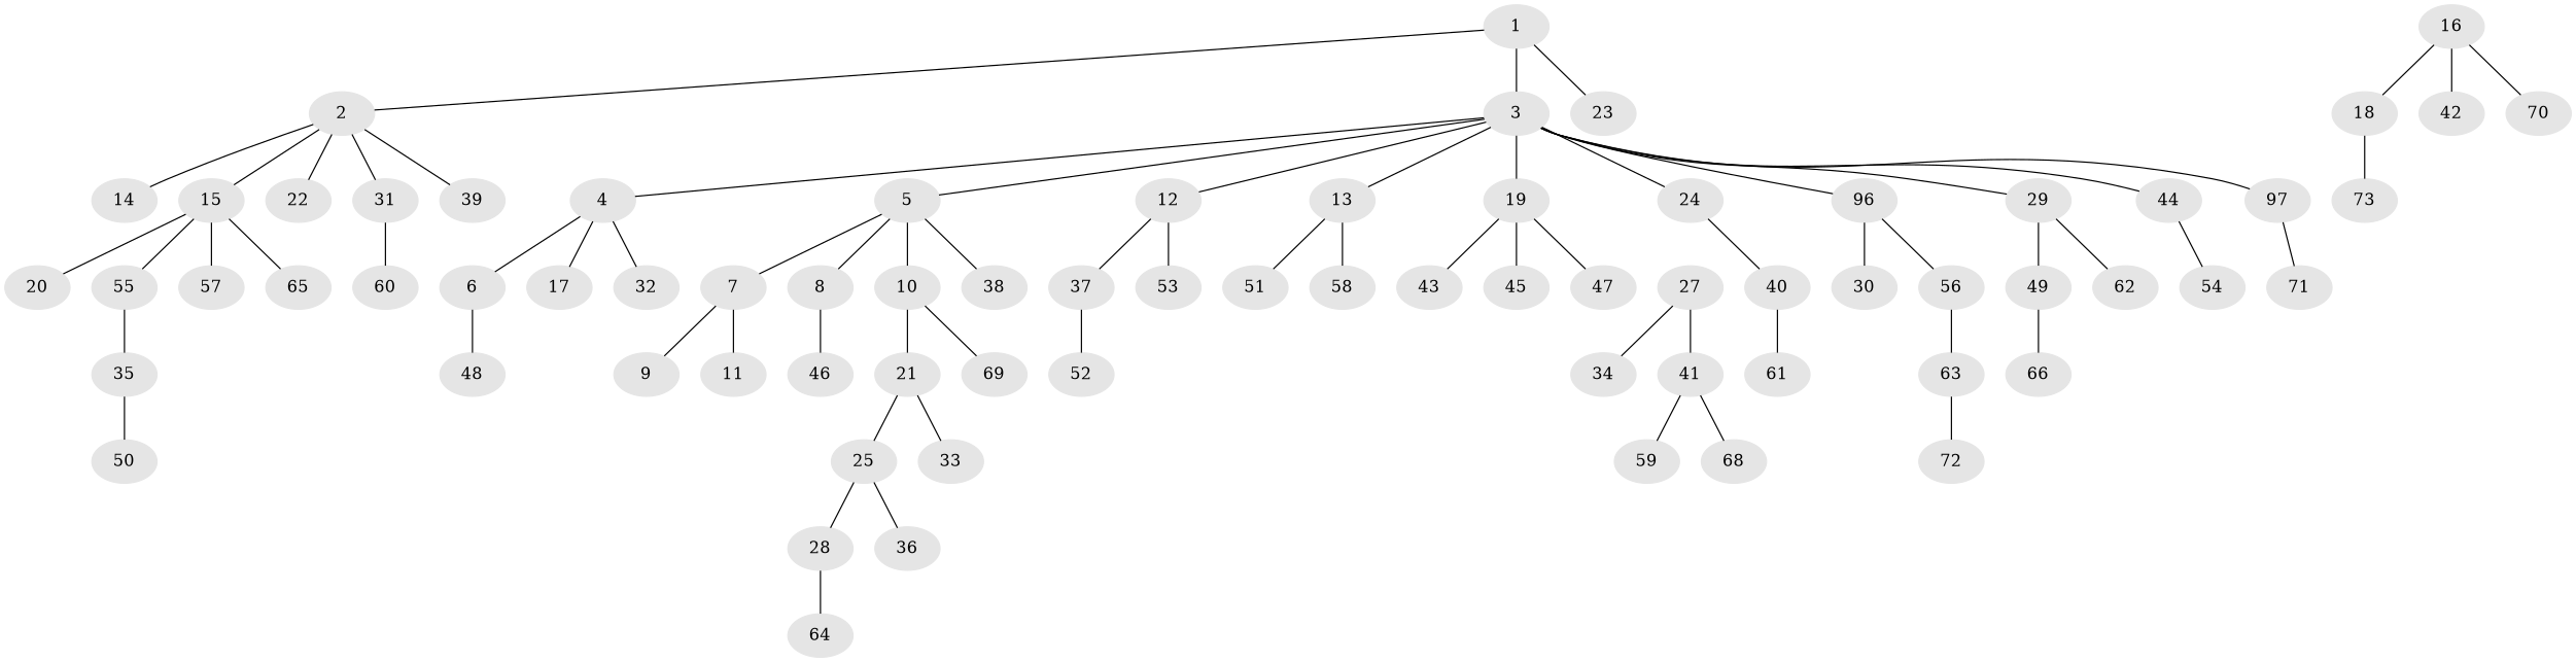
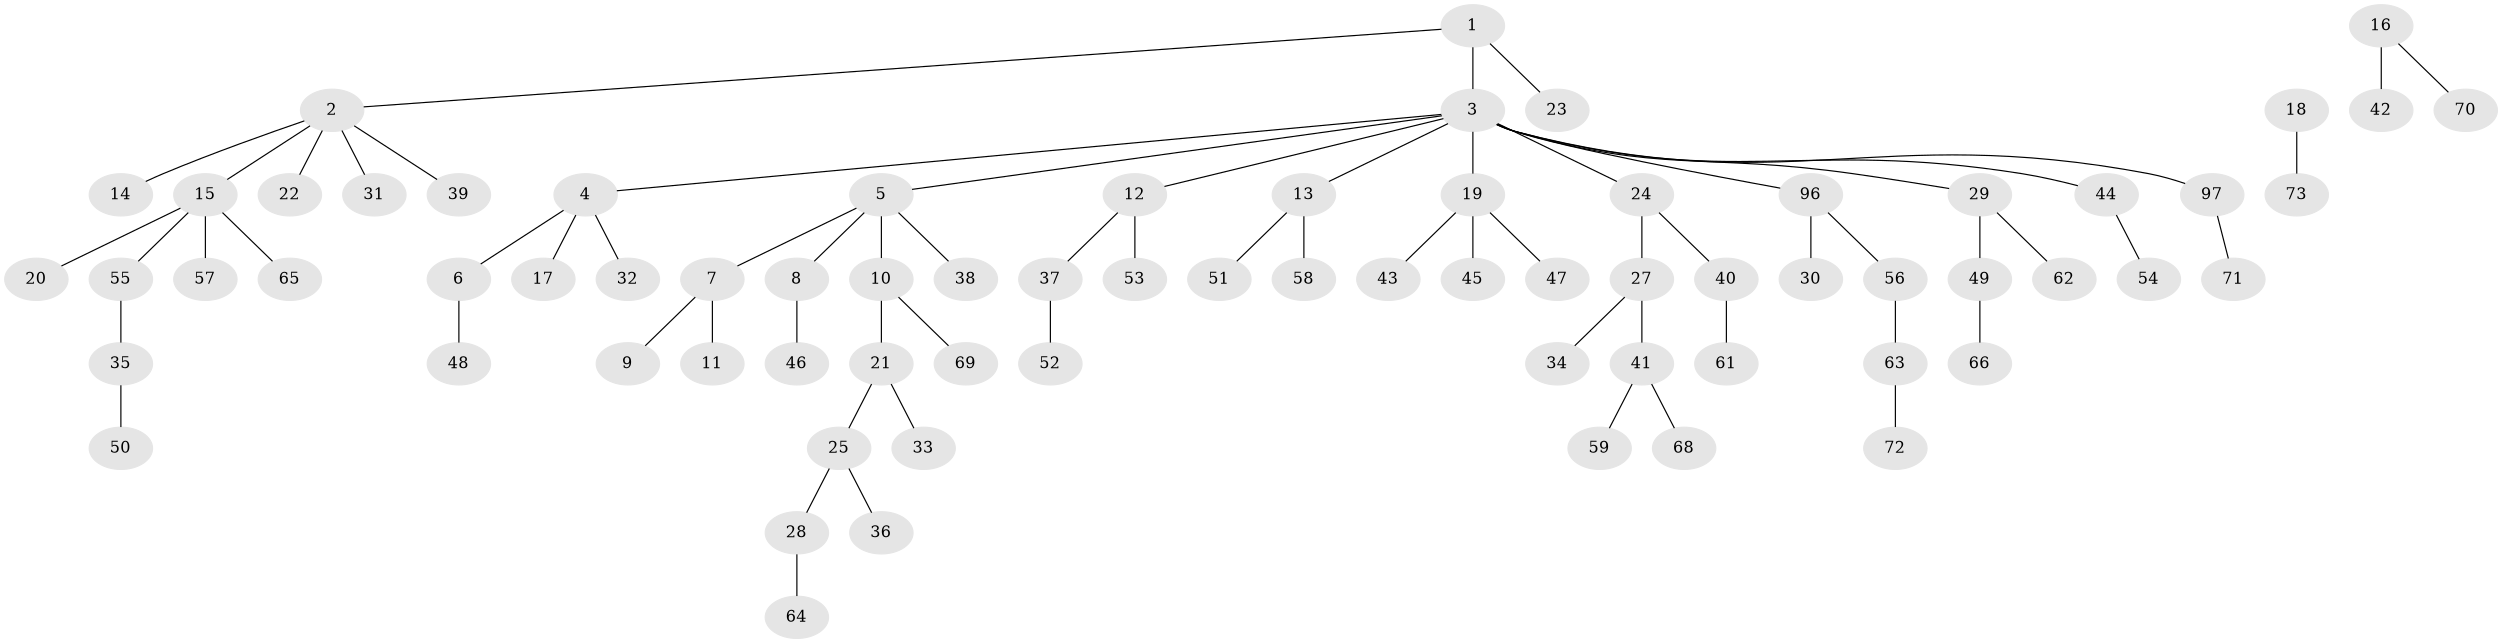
  graph {
    node [color=gray90 style=filled]
    1
    2
    3
    23
    14
    15
    22
    31
    39
    4
    5
    12
    13
    19
    24
    n16 [label=96]
    29
    44
    n19 [label=97]
    20
    55
    57
    65
-   60
    6
    17
    32
    7
    8
    10
    38
    37
    53
    51
    58
    43
    45
    47
    27
    40
    30
    56
    49
    62
    54
    71
    48
    9
    11
    46
    21
    69
    25
    33
    52
    16
    18
    42
    70
    35
    50
    73
    28
    36
    34
    41
    61
    64
    63
    59
    68
    66
    72
    1 -- 2
    1 -- 3
    1 -- 23
    2 -- 14
    2 -- 15
    2 -- 22
    2 -- 31
    2 -- 39
    3 -- 4
    3 -- 5
    3 -- 12
    3 -- 13
    3 -- 19
    3 -- 24
    3 -- n16
    3 -- 29
    3 -- 44
    3 -- n19
    15 -- 20
    15 -- 55
    15 -- 57
    15 -- 65
-   31 -- 60
    4 -- 6
    4 -- 17
    4 -- 32
    5 -- 7
    5 -- 8
    5 -- 10
    5 -- 38
    12 -- 37
    12 -- 53
    13 -- 51
    13 -- 58
    19 -- 43
    19 -- 45
    19 -- 47
+   24 -- 27
    24 -- 40
    n16 -- 30
    n16 -- 56
    29 -- 49
    29 -- 62
    44 -- 54
    n19 -- 71
    55 -- 35
    6 -- 48
    7 -- 9
    7 -- 11
    8 -- 46
    10 -- 21
    10 -- 69
    37 -- 52
    27 -- 34
    27 -- 41
    40 -- 61
    56 -- 63
    49 -- 66
    21 -- 25
    21 -- 33
    25 -- 28
    25 -- 36
-   16 -- 18
    16 -- 42
    16 -- 70
    18 -- 73
    35 -- 50
    28 -- 64
    41 -- 59
    41 -- 68
    63 -- 72
  }
